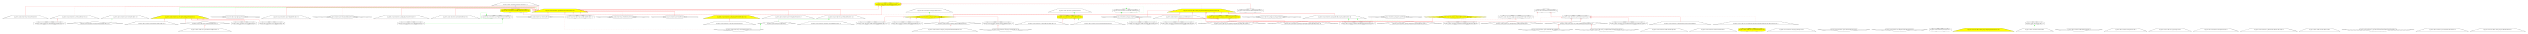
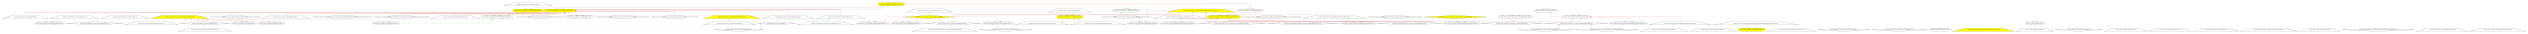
  digraph {
    fontname="Liberation Sans"
    rankdir=BT
    splines=ortho
    node [fontname="Liberation Sans" shape=trapezium]
    edge [arrowhead=onormal color=red fontname="Liberation Sans" style=solid]
-   "org.jfree.chart.renderer.xy.AbstractXYItemRenderer 53" [fillcolor=yellow style=filled]
+   "org.jfree.chart.renderer.xy.AbstractXYItemRenderer 53" [fillcolor=yellow shape=cylinder style=filled]
    "org.jfree.chart.renderer.AbstractRenderer 158" [fillcolor=yellow shape=cylinder style=filled]
    "org.jfree.chart.renderer.xy.DeviationRenderer 10" [shape=diamond]
    "org.jfree.chart.renderer.xy.DeviationStepRenderer 3"
    "org.jfree.chart.renderer.xy.XYLineAndShapeRenderer 43" [fillcolor=yellow style=filled]
    "org.jfree.chart.renderer.xy.XYDotRenderer 12" [shape=diamond]
    "org.jfree.chart.renderer.xy.XYShapeRenderer 24" [shape=diamond]
    "org.jfree.chart.renderer.PaintScale 3" [shape=diamond]
    "org.jfree.chart.renderer.xy.XYBlockRenderer 18"
    "org.jfree.chart.renderer.xy.VectorRenderer 5"
    "org.jfree.chart.renderer.xy.XYAreaRenderer2 10"
    "org.jfree.chart.renderer.xy.DeviationRenderer$State 0" [shape=diamond]
    "org.jfree.chart.renderer.xy.XYLineAndShapeRenderer$State 3" [shape=diamond]
    "org.jfree.chart.renderer.xy.XYItemRendererState 6" [shape=cylinder]
    "org.jfree.chart.renderer.xy.XYAreaRenderer$XYAreaRendererState 0" [shape=cylinder]
    "org.jfree.chart.renderer.RendererState 4" [shape=cylinder]
    "org.jfree.chart.renderer.xy.XYAreaRenderer 19"
    "org.jfree.chart.renderer.xy.XYStepRenderer 7" [shape=cylinder]
    "org.jfree.chart.renderer.NotOutlierException 0"
    "org.jfree.chart.renderer.AreaRendererEndType 2" [shape=cylinder]
    "org.jfree.chart.renderer.xy.HighLowRenderer 16" [shape=diamond]
    "org.jfree.chart.renderer.xy.XYBarRenderer 42" [fillcolor=yellow shape=cylinder style=filled]
    "org.jfree.chart.renderer.xy.StackedXYBarRenderer 8"
    "org.jfree.chart.renderer.xy.XYBarPainter 2"
    "org.jfree.chart.renderer.DefaultPolarItemRenderer 37" [fillcolor=yellow shape=cylinder style=filled]
    "org.jfree.chart.renderer.PolarItemRenderer 15"
    "org.jfree.chart.renderer.OutlierListCollection 7"
    "org.jfree.chart.renderer.xy.XYSplineRenderer$FillType 2" [shape=cylinder]
    "org.jfree.chart.renderer.xy.XYItemRenderer 132" [fillcolor=yellow shape=cylinder style=filled]
    "org.jfree.chart.renderer.xy.XYBubbleRenderer 5"
    "org.jfree.chart.renderer.category.package-info 0"
    "org.jfree.chart.renderer.category.WaterfallBarRenderer 13" [shape=cylinder]
    "org.jfree.chart.renderer.category.BarRenderer 48" [fillcolor=yellow shape=diamond style=filled]
    "org.jfree.chart.renderer.category.AbstractCategoryItemRenderer 58" [fillcolor=yellow style=filled]
    "org.jfree.chart.renderer.category.BarPainter 2"
    "org.jfree.chart.renderer.xy.XYBoxAndWhiskerRenderer 21" [shape=diamond]
    "org.jfree.chart.renderer.xy.XYSplineRenderer$XYSplineState 0" [shape=diamond]
    "org.jfree.chart.renderer.xy.StandardXYItemRenderer$State 4"
    "org.jfree.chart.renderer.xy.GradientXYBarPainter 7" [shape=diamond]
    "org.jfree.chart.renderer.LookupPaintScale$PaintItem 4" [shape=diamond]
    "org.jfree.chart.renderer.package-info 0" [shape=cylinder]
    "org.jfree.chart.renderer.category.StatisticalBarRenderer 11" [shape=cylinder]
-   "org.jfree.chart.renderer.xy.SamplingXYLineRenderer 7"
+   "org.jfree.chart.renderer.xy.SamplingXYLineRenderer 7" [shape=diamond]
    "org.jfree.chart.renderer.category.CategoryItemRenderer 135" [fillcolor=yellow style=filled]
    "org.jfree.chart.renderer.category.StackedBarRenderer 7" [shape=diamond]
    "org.jfree.chart.renderer.category.GroupedStackedBarRenderer 6"
    "org.jfree.chart.renderer.category.LineAndShapeRenderer 33" [fillcolor=yellow shape=cylinder style=filled]
    "org.jfree.chart.renderer.Outlier 10" [shape=cylinder]
    "org.jfree.chart.renderer.AbstractRenderer$1 0" [shape=diamond]
    "org.jfree.chart.renderer.xy.WindItemRenderer 2"
    "org.jfree.chart.renderer.xy.YIntervalRenderer 7" [shape=diamond]
    "org.jfree.chart.renderer.GrayPaintScale 7"
    "org.jfree.chart.renderer.xy.StackedXYAreaRenderer$StackedXYAreaRendererState 7"
    "org.jfree.chart.renderer.category.IntervalBarRenderer 4" [shape=cylinder]
    "org.jfree.chart.renderer.category.CategoryStepRenderer 7" [shape=diamond]
    "org.jfree.chart.renderer.xy.package-info 0"
    "org.jfree.chart.renderer.xy.XYSplineRenderer 10" [shape=cylinder]
    "org.jfree.chart.renderer.category.LayeredBarRenderer 8"
    "org.jfree.chart.renderer.category.MinMaxCategoryRenderer 18"
    "org.jfree.chart.renderer.WaferMapRenderer 12" [shape=cylinder]
    "org.jfree.chart.renderer.LookupPaintScale 9"
    "org.jfree.chart.renderer.xy.XYErrorRenderer 16" [shape=cylinder]
    "org.jfree.chart.renderer.category.GanttRenderer 15" [shape=diamond]
    "org.jfree.chart.renderer.xy.StackedXYAreaRenderer 13" [shape=diamond]
    "org.jfree.chart.renderer.category.ScatterRenderer 23" [shape=diamond]
    "org.jfree.chart.renderer.xy.DefaultXYItemRenderer 0"
    "org.jfree.chart.renderer.category.StackedAreaRenderer 9" [shape=cylinder]
    "org.jfree.chart.renderer.category.AreaRenderer 6" [shape=diamond]
    "org.jfree.chart.renderer.xy.CandlestickRenderer 27" [shape=cylinder]
    "org.jfree.chart.renderer.xy.XYDifferenceRenderer 23" [shape=diamond]
    "org.jfree.chart.renderer.category.MinMaxCategoryRenderer$2 3" [shape=diamond]
    "org.jfree.chart.renderer.category.CategoryStepRenderer$State 0" [shape=cylinder]
    "org.jfree.chart.renderer.category.CategoryItemRendererState 10" [shape=cylinder]
    "org.jfree.chart.renderer.xy.AbstractXYItemRenderer$1 0"
    "org.jfree.chart.renderer.xy.StackedXYAreaRenderer2 10" [shape=cylinder]
    "org.jfree.chart.renderer.xy.StandardXYItemRenderer 30" [fillcolor=yellow style=filled]
    "org.jfree.chart.renderer.category.StatisticalLineAndShapeRenderer 10" [shape=diamond]
    "org.jfree.chart.renderer.xy.SamplingXYLineRenderer$State 1" [shape=diamond]
    "org.jfree.chart.renderer.OutlierList 8"
    "org.jfree.chart.renderer.category.MinMaxCategoryRenderer$1 3" [shape=cylinder]
    "org.jfree.chart.renderer.category.DefaultCategoryItemRenderer 0" [shape=cylinder]
    "org.jfree.chart.renderer.RendererUtils 3"
    "org.jfree.chart.renderer.xy.CyclicXYItemRenderer$OverwriteDataSet 11" [shape=diamond]
    "org.jfree.chart.renderer.xy.CyclicXYItemRenderer 1"
    "org.jfree.chart.renderer.xy.XYBarRenderer$XYBarRendererState 2" [shape=diamond]
    "org.jfree.chart.renderer.xy.StandardXYBarPainter 5"
    "org.jfree.chart.renderer.category.BoxAndWhiskerRenderer 33" [fillcolor=yellow shape=diamond style=filled]
    "org.jfree.chart.renderer.xy.ClusteredXYBarRenderer 6"
    "org.jfree.chart.renderer.xy.XYStepAreaRenderer 17"
    "org.jfree.chart.renderer.category.GradientBarPainter 7"
    "org.jfree.chart.renderer.category.LevelRenderer 12"
    "org.jfree.chart.renderer.xy.AbstractXYItemRenderer 53" -> "org.jfree.chart.renderer.AbstractRenderer 158"
    "org.jfree.chart.renderer.xy.DeviationRenderer 10" -> "org.jfree.chart.renderer.xy.XYLineAndShapeRenderer 43"
    "org.jfree.chart.renderer.xy.DeviationStepRenderer 3" -> "org.jfree.chart.renderer.xy.DeviationRenderer 10"
    "org.jfree.chart.renderer.xy.XYLineAndShapeRenderer 43" -> "org.jfree.chart.renderer.xy.AbstractXYItemRenderer 53" [color=green]
    "org.jfree.chart.renderer.xy.XYDotRenderer 12" -> "org.jfree.chart.renderer.xy.AbstractXYItemRenderer 53"
    "org.jfree.chart.renderer.xy.XYShapeRenderer 24" -> "org.jfree.chart.renderer.xy.AbstractXYItemRenderer 53" [style=dotted]
    "org.jfree.chart.renderer.xy.XYShapeRenderer 24" -> "org.jfree.chart.renderer.PaintScale 3" [arrowhead=diamond color=green]
    "org.jfree.chart.renderer.PaintScale 3" -> "org.jfree.chart.renderer.xy.XYBlockRenderer 18" [arrowhead=diamond color=green]
    "org.jfree.chart.renderer.xy.XYBlockRenderer 18" -> "org.jfree.chart.renderer.xy.AbstractXYItemRenderer 53"
    "org.jfree.chart.renderer.xy.VectorRenderer 5" -> "org.jfree.chart.renderer.xy.AbstractXYItemRenderer 53"
    "org.jfree.chart.renderer.xy.XYAreaRenderer2 10" -> "org.jfree.chart.renderer.xy.AbstractXYItemRenderer 53" [style=dotted]
    "org.jfree.chart.renderer.xy.DeviationRenderer$State 0" -> "org.jfree.chart.renderer.xy.XYLineAndShapeRenderer$State 3"
    "org.jfree.chart.renderer.xy.XYLineAndShapeRenderer$State 3" -> "org.jfree.chart.renderer.xy.XYItemRendererState 6"
    "org.jfree.chart.renderer.xy.XYItemRendererState 6" -> "org.jfree.chart.renderer.RendererState 4"
    "org.jfree.chart.renderer.xy.XYAreaRenderer$XYAreaRendererState 0" -> "org.jfree.chart.renderer.xy.XYItemRendererState 6"
    "org.jfree.chart.renderer.xy.XYAreaRenderer 19" -> "org.jfree.chart.renderer.xy.AbstractXYItemRenderer 53" [style=dotted]
    "org.jfree.chart.renderer.xy.XYStepRenderer 7" -> "org.jfree.chart.renderer.xy.XYLineAndShapeRenderer 43"
    "org.jfree.chart.renderer.AreaRendererEndType 2" -> "org.jfree.chart.renderer.AreaRendererEndType 2" [arrowhead=diamond color=green style=dotted]
    "org.jfree.chart.renderer.xy.HighLowRenderer 16" -> "org.jfree.chart.renderer.xy.AbstractXYItemRenderer 53" [arrowhead=diamond style=dotted]
    "org.jfree.chart.renderer.xy.XYBarRenderer 42" -> "org.jfree.chart.renderer.xy.AbstractXYItemRenderer 53" [style=dotted]
    "org.jfree.chart.renderer.xy.XYBarRenderer 42" -> "org.jfree.chart.renderer.xy.XYBarPainter 2" [arrowhead=diamond color=green]
    "org.jfree.chart.renderer.xy.StackedXYBarRenderer 8" -> "org.jfree.chart.renderer.xy.XYBarRenderer 42"
    "org.jfree.chart.renderer.DefaultPolarItemRenderer 37" -> "org.jfree.chart.renderer.AbstractRenderer 158"
    "org.jfree.chart.renderer.DefaultPolarItemRenderer 37" -> "org.jfree.chart.renderer.PolarItemRenderer 15" [arrowhead=curve color=blue style=dotted]
    "org.jfree.chart.renderer.xy.XYSplineRenderer$FillType 2" -> "org.jfree.chart.renderer.xy.XYSplineRenderer$FillType 2" [arrowhead=diamond color=green]
    "org.jfree.chart.renderer.xy.XYBubbleRenderer 5" -> "org.jfree.chart.renderer.xy.AbstractXYItemRenderer 53"
    "org.jfree.chart.renderer.category.WaterfallBarRenderer 13" -> "org.jfree.chart.renderer.category.BarRenderer 48"
    "org.jfree.chart.renderer.category.BarRenderer 48" -> "org.jfree.chart.renderer.category.AbstractCategoryItemRenderer 58"
    "org.jfree.chart.renderer.category.BarRenderer 48" -> "org.jfree.chart.renderer.category.BarPainter 2" [arrowhead=diamond color=green]
    "org.jfree.chart.renderer.category.AbstractCategoryItemRenderer 58" -> "org.jfree.chart.renderer.AbstractRenderer 158" [style=dotted]
    "org.jfree.chart.renderer.xy.XYBoxAndWhiskerRenderer 21" -> "org.jfree.chart.renderer.xy.AbstractXYItemRenderer 53" [style=dotted]
    "org.jfree.chart.renderer.xy.XYSplineRenderer$XYSplineState 0" -> "org.jfree.chart.renderer.xy.XYLineAndShapeRenderer$State 3"
    "org.jfree.chart.renderer.xy.StandardXYItemRenderer$State 4" -> "org.jfree.chart.renderer.xy.XYItemRendererState 6"
    "org.jfree.chart.renderer.category.StatisticalBarRenderer 11" -> "org.jfree.chart.renderer.category.BarRenderer 48" [style=dotted]
    "org.jfree.chart.renderer.xy.SamplingXYLineRenderer 7" -> "org.jfree.chart.renderer.xy.AbstractXYItemRenderer 53"
    "org.jfree.chart.renderer.category.StackedBarRenderer 7" -> "org.jfree.chart.renderer.category.BarRenderer 48"
    "org.jfree.chart.renderer.category.GroupedStackedBarRenderer 6" -> "org.jfree.chart.renderer.category.StackedBarRenderer 7" [style=dotted]
    "org.jfree.chart.renderer.category.LineAndShapeRenderer 33" -> "org.jfree.chart.renderer.category.AbstractCategoryItemRenderer 58" [style=dotted]
    "org.jfree.chart.renderer.xy.WindItemRenderer 2" -> "org.jfree.chart.renderer.xy.AbstractXYItemRenderer 53"
    "org.jfree.chart.renderer.xy.YIntervalRenderer 7" -> "org.jfree.chart.renderer.xy.AbstractXYItemRenderer 53" [style=dotted]
    "org.jfree.chart.renderer.xy.StackedXYAreaRenderer$StackedXYAreaRendererState 7" -> "org.jfree.chart.renderer.xy.XYItemRendererState 6" [style=dotted]
    "org.jfree.chart.renderer.category.IntervalBarRenderer 4" -> "org.jfree.chart.renderer.category.BarRenderer 48"
    "org.jfree.chart.renderer.category.CategoryStepRenderer 7" -> "org.jfree.chart.renderer.category.AbstractCategoryItemRenderer 58" [style=dotted]
    "org.jfree.chart.renderer.xy.XYSplineRenderer 10" -> "org.jfree.chart.renderer.xy.XYLineAndShapeRenderer 43" [style=dotted]
    "org.jfree.chart.renderer.xy.XYSplineRenderer 10" -> "org.jfree.chart.renderer.xy.XYSplineRenderer$FillType 2" [arrowhead=diamond color=green]
    "org.jfree.chart.renderer.category.LayeredBarRenderer 8" -> "org.jfree.chart.renderer.category.BarRenderer 48" [style=dotted]
    "org.jfree.chart.renderer.category.MinMaxCategoryRenderer 18" -> "org.jfree.chart.renderer.category.AbstractCategoryItemRenderer 58"
    "org.jfree.chart.renderer.WaferMapRenderer 12" -> "org.jfree.chart.renderer.AbstractRenderer 158"
    "org.jfree.chart.renderer.xy.XYErrorRenderer 16" -> "org.jfree.chart.renderer.xy.XYLineAndShapeRenderer 43"
    "org.jfree.chart.renderer.category.GanttRenderer 15" -> "org.jfree.chart.renderer.category.IntervalBarRenderer 4"
    "org.jfree.chart.renderer.xy.StackedXYAreaRenderer 13" -> "org.jfree.chart.renderer.xy.XYAreaRenderer 19" [color=green style=dotted]
    "org.jfree.chart.renderer.category.ScatterRenderer 23" -> "org.jfree.chart.renderer.category.AbstractCategoryItemRenderer 58" [style=dotted]
    "org.jfree.chart.renderer.xy.DefaultXYItemRenderer 0" -> "org.jfree.chart.renderer.xy.XYLineAndShapeRenderer 43"
    "org.jfree.chart.renderer.category.StackedAreaRenderer 9" -> "org.jfree.chart.renderer.category.AreaRenderer 6"
    "org.jfree.chart.renderer.category.AreaRenderer 6" -> "org.jfree.chart.renderer.AreaRendererEndType 2" [arrowhead=diamond color=green style=dotted]
    "org.jfree.chart.renderer.category.AreaRenderer 6" -> "org.jfree.chart.renderer.category.AbstractCategoryItemRenderer 58"
    "org.jfree.chart.renderer.xy.CandlestickRenderer 27" -> "org.jfree.chart.renderer.xy.AbstractXYItemRenderer 53" [style=dotted]
    "org.jfree.chart.renderer.xy.XYDifferenceRenderer 23" -> "org.jfree.chart.renderer.xy.AbstractXYItemRenderer 53" [style=dotted]
    "org.jfree.chart.renderer.category.MinMaxCategoryRenderer$2 3" -> "org.jfree.chart.renderer.category.MinMaxCategoryRenderer 18" [arrowhead=diamond color=green style=dotted]
    "org.jfree.chart.renderer.category.CategoryStepRenderer$State 0" -> "org.jfree.chart.renderer.category.CategoryItemRendererState 10" [style=dotted]
    "org.jfree.chart.renderer.category.CategoryItemRendererState 10" -> "org.jfree.chart.renderer.RendererState 4" [style=dotted]
    "org.jfree.chart.renderer.xy.StackedXYAreaRenderer2 10" -> "org.jfree.chart.renderer.xy.XYAreaRenderer2 10"
    "org.jfree.chart.renderer.xy.StandardXYItemRenderer 30" -> "org.jfree.chart.renderer.xy.AbstractXYItemRenderer 53" [style=dotted]
    "org.jfree.chart.renderer.category.StatisticalLineAndShapeRenderer 10" -> "org.jfree.chart.renderer.category.LineAndShapeRenderer 33"
    "org.jfree.chart.renderer.xy.SamplingXYLineRenderer$State 1" -> "org.jfree.chart.renderer.xy.XYItemRendererState 6" [style=dotted]
    "org.jfree.chart.renderer.OutlierList 8" -> "org.jfree.chart.renderer.Outlier 10" [arrowhead=diamond color=green style=dotted]
    "org.jfree.chart.renderer.category.MinMaxCategoryRenderer$1 3" -> "org.jfree.chart.renderer.category.MinMaxCategoryRenderer 18" [arrowhead=diamond color=green]
    "org.jfree.chart.renderer.category.DefaultCategoryItemRenderer 0" -> "org.jfree.chart.renderer.category.LineAndShapeRenderer 33"
    "org.jfree.chart.renderer.xy.CyclicXYItemRenderer 1" -> "org.jfree.chart.renderer.xy.StandardXYItemRenderer 30"
    "org.jfree.chart.renderer.xy.XYBarRenderer$XYBarRendererState 2" -> "org.jfree.chart.renderer.xy.XYItemRendererState 6"
    "org.jfree.chart.renderer.xy.XYBarRenderer$XYBarRendererState 2" -> "org.jfree.chart.renderer.xy.XYBarRenderer 42" [arrowhead=diamond color=green style=dotted]
    "org.jfree.chart.renderer.category.BoxAndWhiskerRenderer 33" -> "org.jfree.chart.renderer.category.AbstractCategoryItemRenderer 58"
    "org.jfree.chart.renderer.xy.ClusteredXYBarRenderer 6" -> "org.jfree.chart.renderer.xy.XYBarRenderer 42" [style=dotted]
    "org.jfree.chart.renderer.xy.XYStepAreaRenderer 17" -> "org.jfree.chart.renderer.xy.AbstractXYItemRenderer 53"
    "org.jfree.chart.renderer.category.LevelRenderer 12" -> "org.jfree.chart.renderer.category.AbstractCategoryItemRenderer 58"
  }
